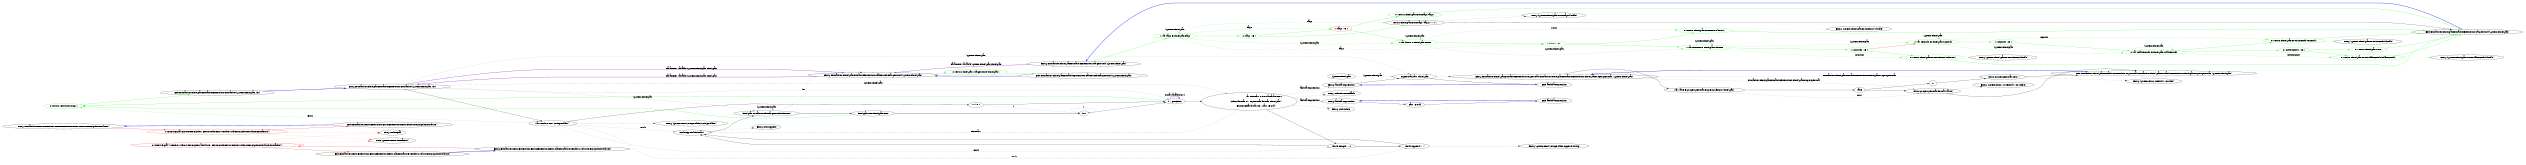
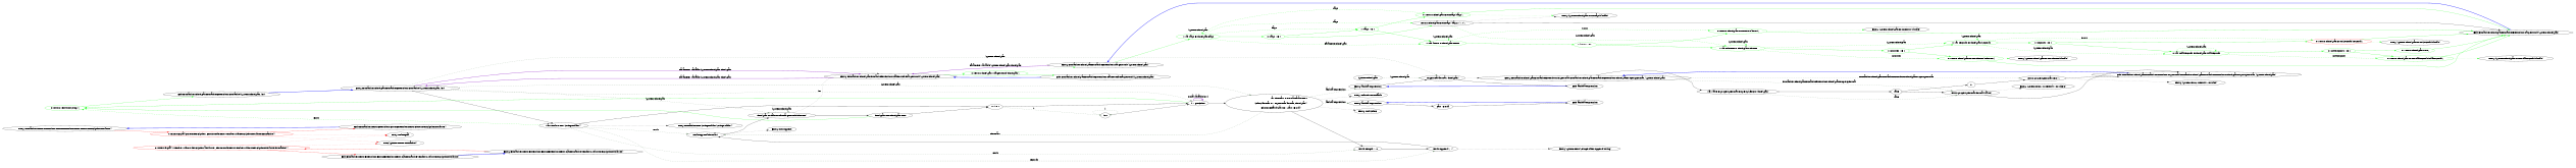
  digraph {
    rankdir=LR
    node [cluster="Humanizer.TimeSpanHumanizeExtensions.LargestUnit(System.TimeSpan)" span="0-0"]
    edge [color=green style=solid]
    n1 [cluster="Humanizer.Tests.Extensions.EnumExtensionsTests.HonorsDescriptionAttribute()" label="Entry Humanizer.Tests.Extensions.EnumExtensionsTests.HonorsDescriptionAttribute()" span="43-43"]
    n2 [cluster="Humanizer.Tests.Extensions.EnumExtensionsTests.HonorsDescriptionAttribute()" color=red community=0 label="0: Assert.Equal(CustomDescription, EnumUnderTest.MemberWithDescriptionAttribute.Humanize())" span="45-45"]
    n3 [cluster="Humanizer.Tests.Extensions.EnumExtensionsTests.HonorsDescriptionAttribute()" label="Exit Humanizer.Tests.Extensions.EnumExtensionsTests.HonorsDescriptionAttribute()" span="43-43"]
    n4 [cluster="System.Enum.Humanize()" label="Func System.Enum.Humanize()" span="33-33"]
    n5 [cluster="Unk.Equal" label="Entry Unk.Equal" span=""]
    n6 [cluster="Humanizer.Tests.Extensions.EnumExtensionsTests.CanHumanizeMembersWithoutDescriptionAttribute()" label="Entry Humanizer.Tests.Extensions.EnumExtensionsTests.CanHumanizeMembersWithoutDescriptionAttribute()" span="49-49"]
    n7 [cluster="Humanizer.Tests.Extensions.EnumExtensionsTests.CanHumanizeMembersWithoutDescriptionAttribute()" color=red community=0 label="0: Assert.Equal(''Member without description attribute'', EnumUnderTest.MemberWithoutDescriptionAttribute.Humanize())" span="51-51"]
    n8 [cluster="Humanizer.Tests.Extensions.EnumExtensionsTests.CanHumanizeMembersWithoutDescriptionAttribute()" label="Exit Humanizer.Tests.Extensions.EnumExtensionsTests.CanHumanizeMembersWithoutDescriptionAttribute()" span="49-49"]
    n9 [cluster="Humanizer.TimeSpanHumanizeExtensions.Humanize(System.TimeSpan, int)" color=green community=0 label="0: return result.ToString();" span="38-38"]
    n10 [cluster="Humanizer.TimeSpanHumanizeExtensions.Humanize(System.TimeSpan, int)" label="Exit Humanizer.TimeSpanHumanizeExtensions.Humanize(System.TimeSpan, int)" span="19-19"]
    n11 [cluster="Humanizer.TimeSpanHumanizeExtensions.Humanize(System.TimeSpan, int)" label="Entry Humanizer.TimeSpanHumanizeExtensions.Humanize(System.TimeSpan, int)" span="19-19"]
    n12 [cluster="Humanizer.TimeSpanHumanizeExtensions.Humanize(System.TimeSpan, int)" label="var result = new StringBuilder()" span="21-21"]
    n13 [cluster="Humanizer.TimeSpanHumanizeExtensions.Humanize(System.TimeSpan, int)" label="int i = 0" span="22-22"]
-   n14 [cluster="System.Text.StringBuilder.StringBuilder()" label="Entry System.Text.StringBuilder.StringBuilder()"]
+   n14 [cluster="System.Text.StringBuilder.StringBuilder()" label="Entry Humanize.Text.StringBuilder.StringBuilder()"]
    n15 [cluster="Humanizer.TimeSpanHumanizeExtensions.Humanize(System.TimeSpan, int)" label="result.Length > 0" span="28-28"]
    n16 [cluster="Humanizer.TimeSpanHumanizeExtensions.Humanize(System.TimeSpan, int)" label="result.Append('', '')" span="29-29"]
    n17 [cluster="Humanizer.TimeSpanHumanizeExtensions.Humanize(System.TimeSpan, int)" label="result.Append(timePart)" span="31-31"]
    n18 [cluster="Humanizer.TimeSpanHumanizeExtensions.Humanize(System.TimeSpan, int)" label="i < precision" span="22-22"]
    n19 [cluster="Humanizer.TimeSpanHumanizeExtensions.Humanize(System.TimeSpan, int)" label="i++" span="22-22"]
    n20 [cluster="System.Text.StringBuilder.Append(string)" label="Entry System.Text.StringBuilder.Append(string)"]
    n21 [cluster="Humanizer.TimeSpanHumanizeExtensions.Humanize(System.TimeSpan, int)" label="timeSpan = TakeOutTheLargestUnit(minutes)" span="33-33"]
    n22 [cluster="Unk.Append" label="Entry Unk.Append" span=""]
    n23 [cluster="Humanizer.TimeSpanHumanizeExtensions.Humanize(System.TimeSpan, int)" label="var timePart = FormatParameters\r\n                    .Select(format => TryFormat(format, timeSpan))\r\n                    .FirstOrDefault(part => part != null)" span="24-26"]
    n24 [cluster="Unk.Select" label="Entry Unk.Select" span=""]
    n25 [cluster="Unk.FirstOrDefault" label="Entry Unk.FirstOrDefault" span=""]
    n26 [cluster="lambda expression" label="Entry lambda expression" span="25-25"]
    n27 [cluster="lambda expression" label="Entry lambda expression" span="26-26"]
    n28 [cluster="Humanizer.TimeSpanHumanizeExtensions.Humanize(System.TimeSpan, int)" label="timeSpan == TimeSpan.Zero" span="34-34"]
    n29 [cluster="Humanizer.TimeSpanHumanizeExtensions.TakeOutTheLargestUnit(System.TimeSpan)" label="Entry Humanizer.TimeSpanHumanizeExtensions.TakeOutTheLargestUnit(System.TimeSpan)" span="41-41"]
-   n30 [cluster="lambda expression" label="TryFormat(part, timeSpan)" span="25-25"]
+   n30 [cluster="lambda expression" label="TryFormat(format, timeSpan)" span="25-25"]
    n31 [cluster="Humanizer.TimeSpanHumanizeExtensions.TakeOutTheLargestUnit(System.TimeSpan)" color=green community=0 label="0: return timeSpan - LargestUnit(timeSpan);" span="43-43"]
    n32 [cluster="Humanizer.TimeSpanHumanizeExtensions.TakeOutTheLargestUnit(System.TimeSpan)" label="Exit Humanizer.TimeSpanHumanizeExtensions.TakeOutTheLargestUnit(System.TimeSpan)" span="41-41"]
    n33 [label="Entry Humanizer.TimeSpanHumanizeExtensions.LargestUnit(System.TimeSpan)" span="46-46"]
    n34 [color=green community=0 label="1: var days = timeSpan.Days" span="48-48"]
    n35 [color=green community=0 label="0: days >= 7" span="49-49"]
    n36 [label="return TimeSpan.FromDays((days/7) * 7);" span="50-50"]
-   n37 [color=red community=0 label="1: days >= 1" span="51-51"]
+   n37 [color=green community=0 label="1: days >= 1" span="51-51"]
    n38 [color=green community=0 label="0: return TimeSpan.FromDays(days);" span="52-52"]
    n39 [color=green community=0 label="1: var hours = timeSpan.Hours" span="54-54"]
    n40 [label="Exit Humanizer.TimeSpanHumanizeExtensions.LargestUnit(System.TimeSpan)" span="46-46"]
    n41 [cluster="System.TimeSpan.FromDays(double)" label="Entry System.TimeSpan.FromDays(double)"]
    n42 [color=green community=0 label="1: hours >= 1" span="55-55"]
    n43 [color=green community=0 label="0: return TimeSpan.FromHours(hours);" span="56-56"]
    n44 [color=green community=0 label="1: var minutes = timeSpan.Minutes" span="58-58"]
    n45 [cluster="System.TimeSpan.FromHours(double)" label="Entry System.TimeSpan.FromHours(double)"]
    n46 [color=green community=0 label="1: minutes >= 1" span="59-59"]
    n47 [color=green community=0 label="0: return TimeSpan.FromMinutes(minutes);" span="60-60"]
    n48 [color=green community=0 label="1: var seconds = timeSpan.Seconds" span="62-62"]
    n49 [cluster="System.TimeSpan.FromMinutes(double)" label="Entry System.TimeSpan.FromMinutes(double)"]
    n50 [color=green community=0 label="1: seconds >= 1" span="63-63"]
-   n51 [color=green community=0 label="0: return TimeSpan.FromSeconds(seconds);" span="64-64"]
+   n51 [color=red community=0 label="0: return TimeSpan.FromSeconds(seconds);" span="64-64"]
    n52 [color=green community=0 label="0: var milliseconds = timeSpan.Milliseconds" span="66-66"]
    n53 [cluster="System.TimeSpan.FromSeconds(double)" label="Entry System.TimeSpan.FromSeconds(double)"]
    n54 [color=green community=0 label="0: milliseconds >= 1" span="67-67"]
    n55 [color=green community=0 label="0: return TimeSpan.FromMilliseconds(milliseconds);" span="68-68"]
    n56 [color=green community=0 label="0: return TimeSpan.Zero;" span="70-70"]
    n57 [cluster="System.TimeSpan.FromMilliseconds(double)" label="Entry System.TimeSpan.FromMilliseconds(double)"]
    n58 [cluster="lambda expression" label="Exit lambda expression" span="25-25"]
    n59 [cluster="Humanizer.TimeSpanHumanizeExtensions.TryFormat(Humanizer.TimeSpanHumanizeExtensions.TimeSpanPropertyFormat, System.TimeSpan)" label="Entry Humanizer.TimeSpanHumanizeExtensions.TryFormat(Humanizer.TimeSpanHumanizeExtensions.TimeSpanPropertyFormat, System.TimeSpan)" span="116-116"]
    n60 [cluster="lambda expression" label="part != null" span="26-26"]
    n61 [cluster="Humanizer.TimeSpanHumanizeExtensions.TryFormat(Humanizer.TimeSpanHumanizeExtensions.TimeSpanPropertyFormat, System.TimeSpan)" label="var value = propertyFormat.PropertySelector(timeSpan)" span="120-120"]
    n62 [cluster="Humanizer.TimeSpanHumanizeExtensions.TryFormat(Humanizer.TimeSpanHumanizeExtensions.TimeSpanPropertyFormat, System.TimeSpan)" label="return propertyFormat.Zero();" span="124-124"]
    n63 [cluster="Humanizer.TimeSpanHumanizeExtensions.TryFormat(Humanizer.TimeSpanHumanizeExtensions.TimeSpanPropertyFormat, System.TimeSpan)" label="return propertyFormat.Format(value);" span="126-126"]
    n64 [cluster="lambda expression" label="Exit lambda expression" span="26-26"]
    n65 [label="System.TimeSpan" cluster="" span=""]
    n66 [cluster="Humanizer.TimeSpanHumanizeExtensions.TryFormat(Humanizer.TimeSpanHumanizeExtensions.TimeSpanPropertyFormat, System.TimeSpan)" label=value span="121-121"]
    n67 [cluster="Humanizer.TimeSpanHumanizeExtensions.TryFormat(Humanizer.TimeSpanHumanizeExtensions.TimeSpanPropertyFormat, System.TimeSpan)" label="Exit Humanizer.TimeSpanHumanizeExtensions.TryFormat(Humanizer.TimeSpanHumanizeExtensions.TimeSpanPropertyFormat, System.TimeSpan)" span="116-116"]
    n68 [cluster="System.Func<TResult>.Invoke()" label="Entry System.Func<TResult>.Invoke()"]
    n69 [cluster="System.Func<T, TResult>.Invoke(T)" label="Entry System.Func<T, TResult>.Invoke(T)"]
    n70 [cluster="Humanizer.TimeSpanHumanizeExtensions.TryFormat(Humanizer.TimeSpanHumanizeExtensions.TimeSpanPropertyFormat, System.TimeSpan)" label=0 span="123-123"]
    n1 -> n2 [color=red]
    n2 -> n3 [color=red]
    n2 -> n4 [color=red style=dotted]
    n2 -> n5 [color=red style=dotted]
    n3 -> n1 [color=blue style=bold]
    n6 -> n7 [color=red]
    n7 -> n4 [color=red style=dotted]
    n7 -> n5 [color=red style=dotted]
    n7 -> n8 [color=red]
    n8 -> n6 [color=blue style=bold]
    n9 -> n10
    n10 -> n11 [color=blue style=bold]
    n11 -> n12 [color=""]
    n11 -> n18 [color=darkseagreen4 label=int style=dashed]
    n11 -> n21 [color=darkseagreen4 label="System.TimeSpan" style=dashed]
    n11 -> n23 [color=darkseagreen4 label="System.TimeSpan" style=dashed]
    n11 -> n29 [color=darkorchid label="Parameter variable System.TimeSpan timeSpan" style=bold]
    n11 -> n30 [color=darkseagreen4 label="System.TimeSpan" style=dashed]
    n12 -> n9 [label=result style=dashed]
    n12 -> n13 [color=""]
    n12 -> n14 [style=dotted color=""]
    n12 -> n15 [color=darkseagreen4 label=result style=dashed]
-   n12 -> n16 [color=darkseagreen4 label=result style=dashed]
+   n12 -> n16 [color=darkseagreen4 label=seconds style=dashed]
    n12 -> n17 [color=darkseagreen4 label=result style=dashed]
    n13 -> n18 [color=""]
    n13 -> n19 [color=darkseagreen4 label=i style=dashed]
    n15 -> n16 [color=""]
-   n15 -> n17 [color=""]
    n16 -> n17 [color=""]
    n16 -> n20 [style=dotted color=""]
    n17 -> n21 [color=""]
    n17 -> n22 [style=dotted color=""]
    n18 -> n9
    n18 -> n18 [color=darkorchid label="Local variable int i" style=bold]
    n18 -> n23 [color=""]
    n19 -> n18 [color=""]
    n19 -> n19 [color=darkseagreen4 label=i style=dashed]
    n21 -> n21 [color=darkseagreen4 label="System.TimeSpan" style=dashed]
    n21 -> n28 [color=""]
    n21 -> n29 [style=dotted color=""]
    n23 -> n15 [color=""]
    n23 -> n17 [color=darkseagreen4 label=timePart style=dashed]
    n23 -> n24 [style=dotted color=""]
    n23 -> n25 [style=dotted color=""]
    n23 -> n26 [color=darkseagreen4 label="lambda expression" style=dashed]
    n23 -> n27 [color=darkseagreen4 label="lambda expression" style=dashed]
    n26 -> n30 [color=""]
    n27 -> n60 [color=""]
    n28 -> n9
-   n28 -> n19 [color=""]
+   n28 -> n13 [color=""]
    n29 -> n11 [color=darkorchid label="Parameter variable System.TimeSpan timeSpan" style=bold]
    n29 -> n31
    n30 -> n58 [color=""]
    n30 -> n59 [style=dotted color=""]
    n31 -> n32
    n31 -> n33 [style=dotted]
    n32 -> n29 [color=blue style=bold]
    n33 -> n29 [color=darkorchid label="Parameter variable System.TimeSpan timeSpan" style=bold]
    n33 -> n34
    n34 -> n34 [label="System.TimeSpan" style=dashed]
    n34 -> n35
    n34 -> n36 [label=days style=dashed]
    n34 -> n37 [label=days style=dashed]
-   n34 -> n42 [label=days style=dashed]
-   n34 -> n39 [label="System.TimeSpan" style=dashed]
+   n34 -> n38 [label=days style=dashed]
+   n34 -> n39 [label="Parameter.TimeSpan" style=dashed]
    n35 -> n36
    n35 -> n37
    n36 -> n40 [color=""]
    n36 -> n41 [style=dotted color=""]
    n37 -> n38
    n37 -> n39
    n38 -> n40
    n38 -> n41 [style=dotted]
    n39 -> n39 [label="System.TimeSpan" style=dashed]
    n39 -> n42
    n39 -> n43 [label=hours style=dashed]
-   n39 -> n44 [label="System.TimeSpan" style=dashed]
+   n36 -> n44 [label="System.TimeSpan" style=dashed]
    n40 -> n33 [color=blue style=bold]
    n42 -> n43
    n42 -> n44
    n43 -> n40
    n43 -> n45 [style=dotted]
    n44 -> n44 [label="System.TimeSpan" style=dashed]
    n44 -> n46
    n44 -> n47 [label=minutes style=dashed]
    n44 -> n48 [label="System.TimeSpan" style=dashed]
    n46 -> n47
-   n46 -> n48 [color=red]
+   n46 -> n48
    n47 -> n40
    n47 -> n49 [style=dotted]
    n48 -> n48 [label="System.TimeSpan" style=dashed]
    n48 -> n50
-   n48 -> n51 [label=seconds style=dashed]
+   n48 -> n51 [label=hours style=dashed]
    n48 -> n52 [label="System.TimeSpan" style=dashed]
-   n52 -> n51
+   n50 -> n51
    n50 -> n52
    n51 -> n40
    n51 -> n53 [style=dotted]
    n52 -> n52 [label="System.TimeSpan" style=dashed]
    n52 -> n54
    n52 -> n55 [label=milliseconds style=dashed]
    n54 -> n55
    n54 -> n56
    n55 -> n40
    n55 -> n57 [style=dotted]
    n56 -> n40
    n58 -> n26 [color=blue style=bold]
    n59 -> n61 [color=""]
    n59 -> n62 [color=darkseagreen4 label="Humanizer.TimeSpanHumanizeExtensions.TimeSpanPropertyFormat" style=dashed]
    n59 -> n63 [color=darkseagreen4 label="Humanizer.TimeSpanHumanizeExtensions.TimeSpanPropertyFormat" style=dashed]
    n60 -> n64 [color=""]
-   n61 -> n63 [color=darkseagreen4 label=hours style=dashed]
+   n61 -> n63 [color=darkseagreen4 label=value style=dashed]
    n61 -> n66 [color=""]
    n62 -> n67 [color=""]
    n62 -> n68 [style=dotted color=""]
    n63 -> n67 [color=""]
    n63 -> n69 [style=dotted color=""]
    n64 -> n27 [color=blue style=bold]
    n65 -> n30 [color=darkseagreen4 label="System.TimeSpan" style=dashed]
    n66 -> n63 [color=""]
    n66 -> n70 [color=""]
    n67 -> n59 [color=blue style=bold]
    n70 -> n62 [color=""]
  }
